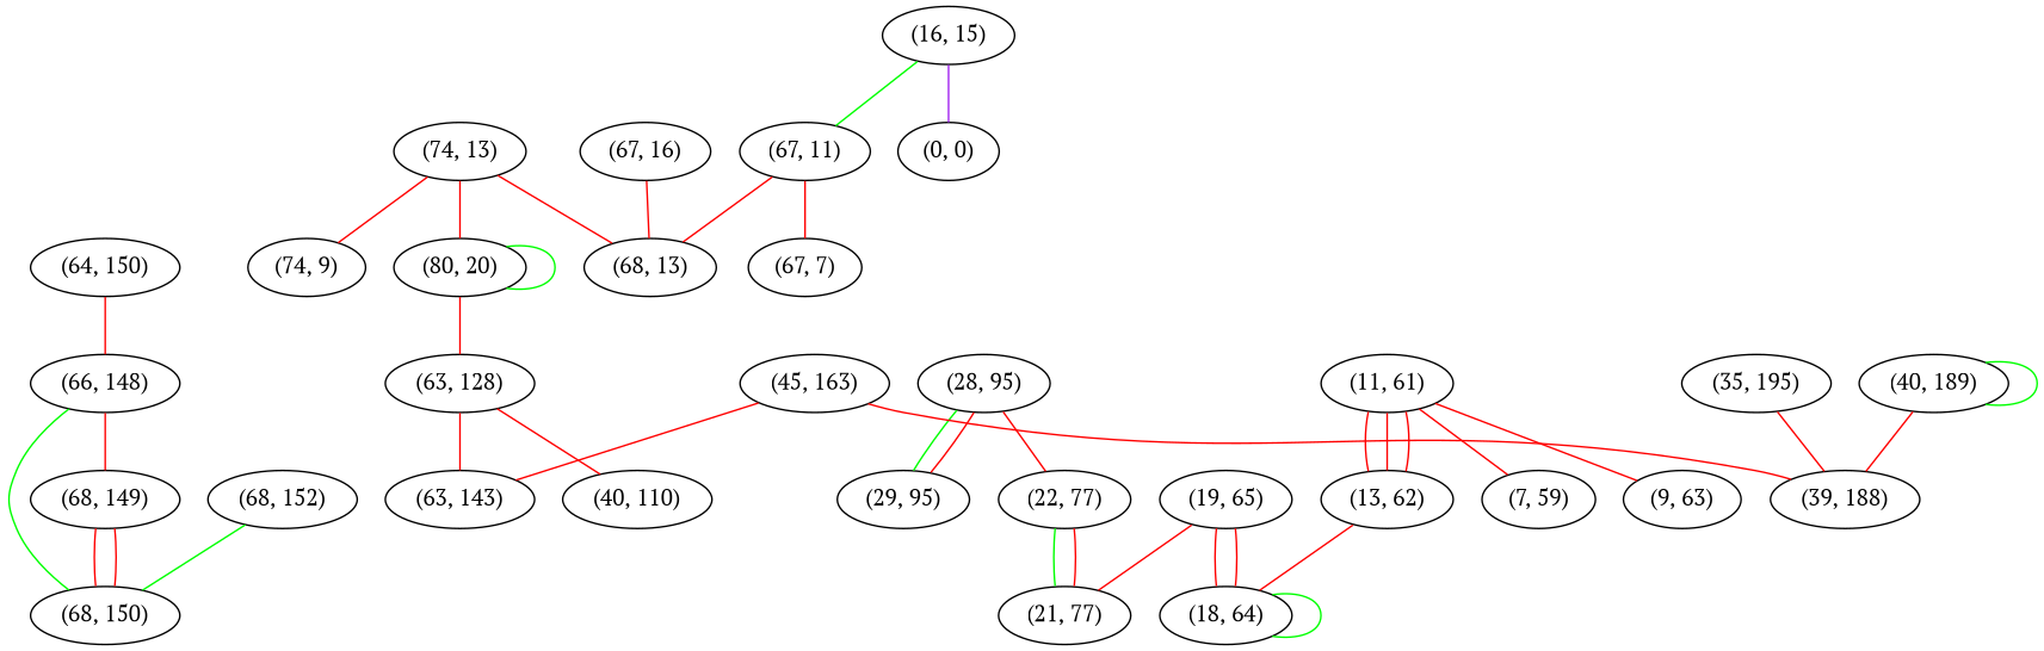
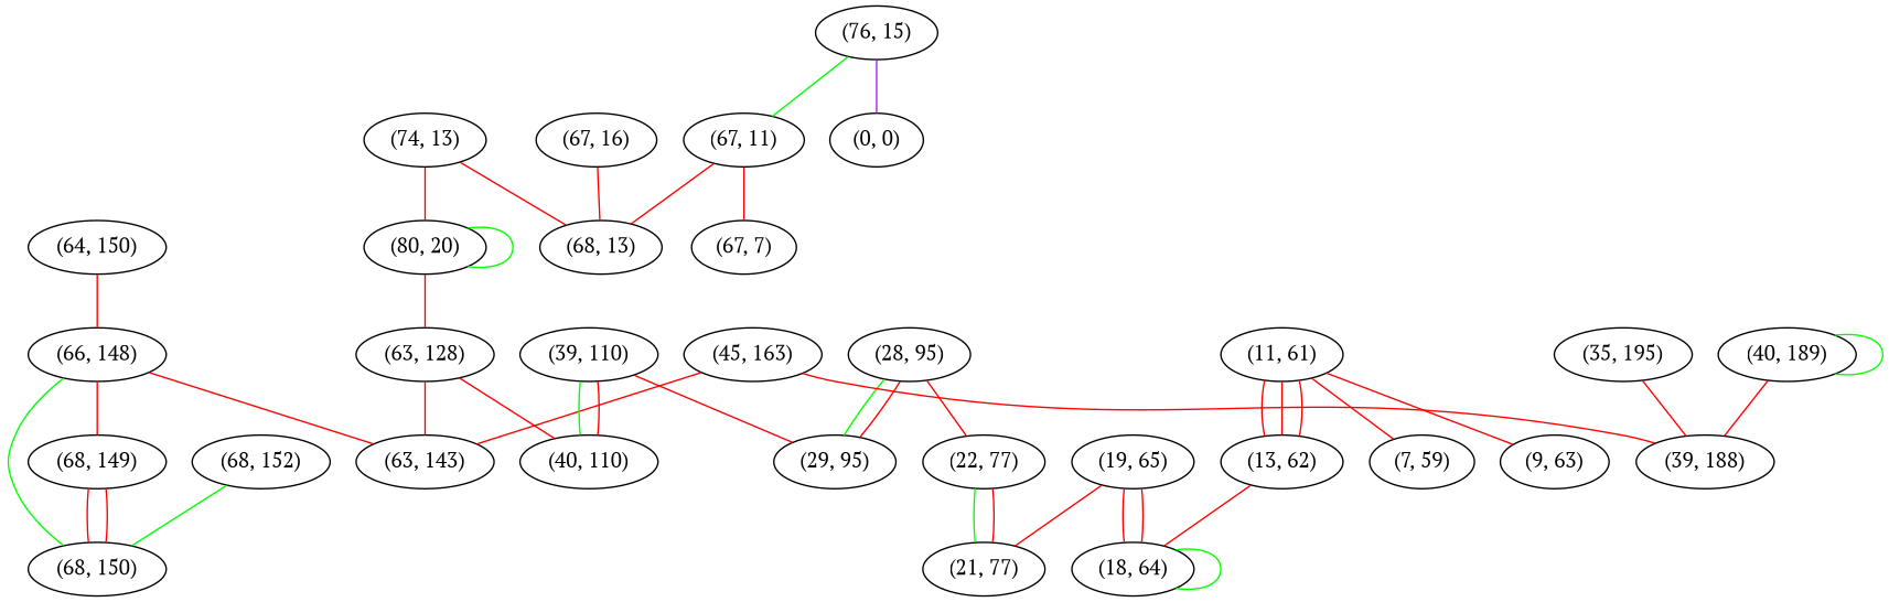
  graph {
    fontname="PT Serif"
    node [fontname="PT Serif"]
    edge [color=red fontname="PT Serif" weight=1]
    "(64, 150)"
    "(66, 148)"
    "(68, 149)"
    "(68, 150)"
    "(63, 143)"
    "(28, 95)"
    "(22, 77)"
    "(29, 95)"
    "(21, 77)"
    "(35, 195)"
    "(39, 188)"
    "(67, 16)"
    "(68, 13)"
    "(74, 13)"
    "(80, 20)"
-   "(74, 9)"
    "(63, 128)"
    "(11, 61)"
    "(7, 59)"
    "(13, 62)"
    "(9, 63)"
    "(18, 64)"
    "(45, 163)"
    "(40, 189)"
-   "(16, 15)"
+   "(16, 15)" [label="(76, 15)"]
    "(0, 0)"
    "(67, 11)"
    "(67, 7)"
    "(40, 110)"
    "(19, 65)"
+   "(39, 110)"
    "(68, 152)"
    "(64, 150)" -- "(66, 148)"
    "(66, 148)" -- "(68, 149)"
    "(66, 148)" -- "(68, 150)" [color=green]
+   "(66, 148)" -- "(63, 143)"
    "(68, 149)" -- "(68, 150)"
    "(68, 149)" -- "(68, 150)"
    "(28, 95)" -- "(22, 77)"
    "(28, 95)" -- "(29, 95)" [color=green weight=2]
    "(28, 95)" -- "(29, 95)"
    "(22, 77)" -- "(21, 77)" [color=green weight=2]
    "(22, 77)" -- "(21, 77)"
    "(35, 195)" -- "(39, 188)"
    "(67, 16)" -- "(68, 13)"
    "(74, 13)" -- "(68, 13)"
    "(74, 13)" -- "(80, 20)"
-   "(74, 13)" -- "(74, 9)"
    "(80, 20)" -- "(80, 20)" [color=green weight=2]
    "(80, 20)" -- "(63, 128)"
    "(63, 128)" -- "(63, 143)"
    "(63, 128)" -- "(40, 110)"
    "(11, 61)" -- "(7, 59)"
    "(11, 61)" -- "(13, 62)"
    "(11, 61)" -- "(13, 62)"
    "(11, 61)" -- "(13, 62)"
    "(11, 61)" -- "(9, 63)"
    "(13, 62)" -- "(18, 64)"
    "(18, 64)" -- "(18, 64)" [color=green weight=2]
    "(45, 163)" -- "(63, 143)"
    "(45, 163)" -- "(39, 188)"
    "(40, 189)" -- "(39, 188)"
    "(40, 189)" -- "(40, 189)" [color=green weight=2]
    "(16, 15)" -- "(0, 0)" [color=purple weight=4]
    "(16, 15)" -- "(67, 11)" [color=green]
    "(67, 11)" -- "(68, 13)"
    "(67, 11)" -- "(67, 7)"
    "(19, 65)" -- "(21, 77)"
    "(19, 65)" -- "(18, 64)"
    "(19, 65)" -- "(18, 64)"
+   "(39, 110)" -- "(29, 95)"
+   "(39, 110)" -- "(40, 110)" [color=green weight=2]
+   "(39, 110)" -- "(40, 110)"
    "(68, 152)" -- "(68, 150)" [color=green]
  }
